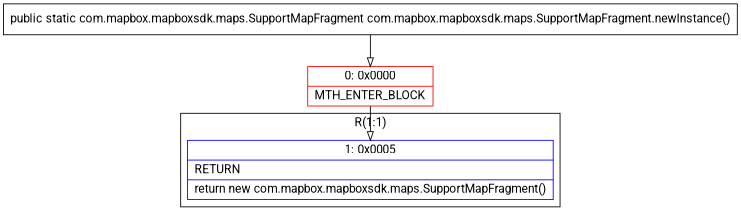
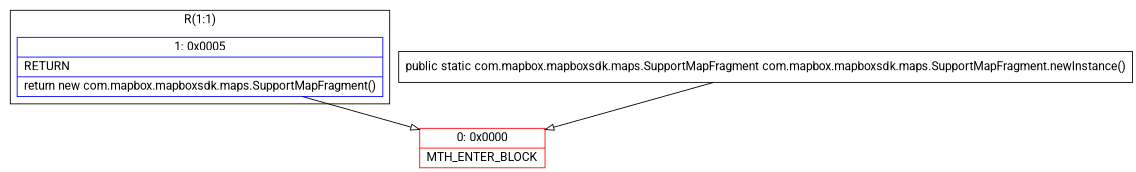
  digraph {
    fontname=Roboto
    node [shape=record fontname=Roboto]
    edge [arrowhead=onormal fontname=Roboto]
    n1 [color=blue label="{1\:\ 0x0005|RETURN\l|return new com.mapbox.mapboxsdk.maps.SupportMapFragment()\l}"]
    n2 [color=red label="{0\:\ 0x0000|MTH_ENTER_BLOCK\l}"]
    n3 [label="{public static com.mapbox.mapboxsdk.maps.SupportMapFragment com.mapbox.mapboxsdk.maps.SupportMapFragment.newInstance() }"]
    subgraph cluster_1 {
      label="R(1:1)"
      n1
    }
-   n2 -> n1
+   n1 -> n2
    n3 -> n2
  }
